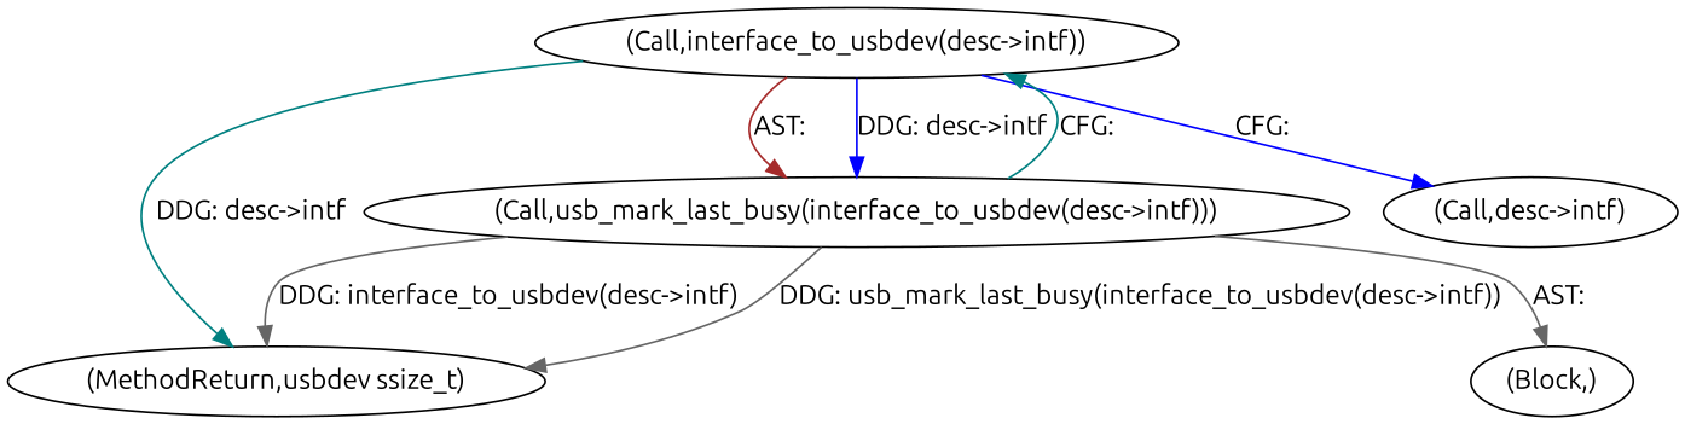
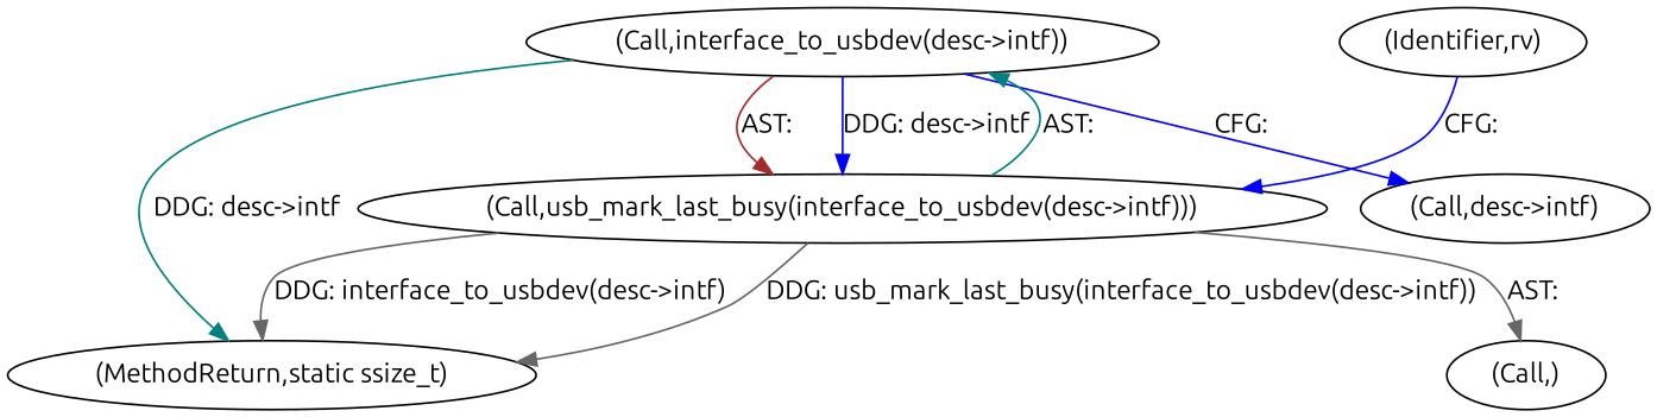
  digraph {
    fontname=Ubuntu
    node [fontname=Ubuntu]
    edge [color=blue fontname=Ubuntu]
    n1 [label="(Call,interface_to_usbdev(desc->intf))"]
    n2 [label="(Call,usb_mark_last_busy(interface_to_usbdev(desc->intf)))"]
-   n3 [label="(MethodReturn,usbdev ssize_t)"]
+   n3 [label="(MethodReturn,static ssize_t)"]
    n4 [label="(Call,desc->intf)"]
-   n5 [label="(Block,)"]
+   n5 [label="(Call,)"]
+   n6 [label="(Identifier,rv)"]
    n1 -> n2 [color=brown label="AST: "]
    n1 -> n2 [label="DDG: desc->intf"]
    n1 -> n3 [color=teal label="DDG: desc->intf"]
    n1 -> n4 [label="CFG: "]
-   n2 -> n1 [color=teal label="CFG: "]
+   n2 -> n1 [color=teal label="AST: "]
    n2 -> n3 [color=gray40 label="DDG: interface_to_usbdev(desc->intf)"]
    n2 -> n3 [color=gray40 label="DDG: usb_mark_last_busy(interface_to_usbdev(desc->intf))"]
    n2 -> n5 [color=gray40 label="AST: "]
+   n6 -> n2 [label="CFG: "]
  }
